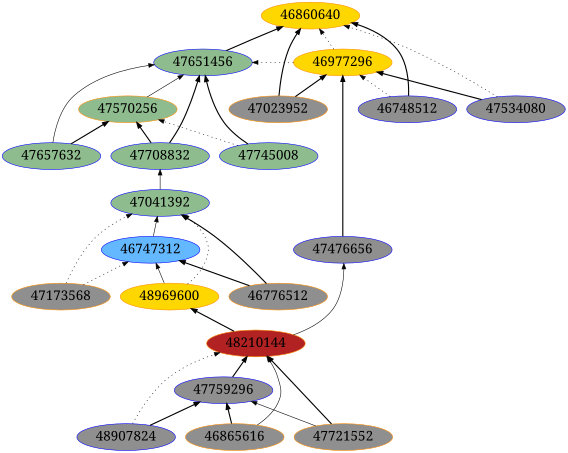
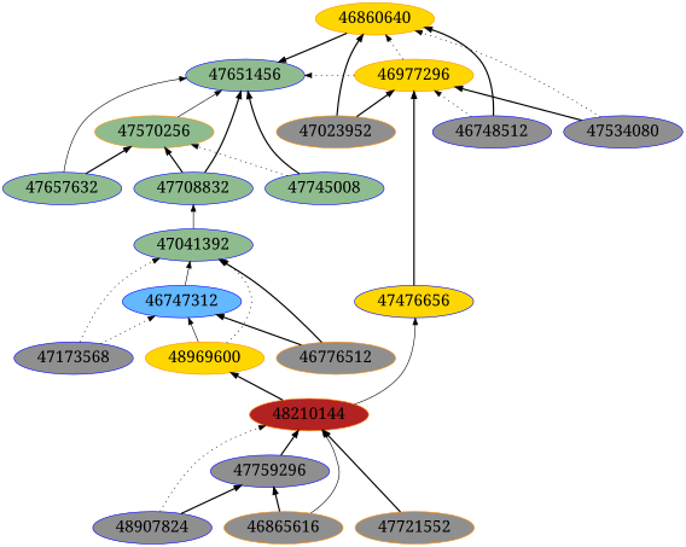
  digraph {
    fontname="Noto Serif"
    fontsize=24
    rankdir=BT
    node [color=blue fillcolor=grey56 fontname="Noto Serif" fontsize=24 shape=ellipse style=filled]
    edge [arrowhead=normal color=black constraint=true fontname="Noto Serif" style=bold]
    48210144 [color=darkorange fillcolor=firebrick]
    47759296
    48907824
    46865616 [color=darkorange]
    47721552 [color=darkorange]
    47041392 [fillcolor=darkseagreen]
    46747312 [fillcolor=steelblue1]
-   47173568 [color=darkorange]
+   47173568
    48969600 [color=darkorange fillcolor=gold]
    46776512 [color=darkorange]
    46860640 [color=darkorange fillcolor=gold]
    46977296 [color=darkorange fillcolor=gold]
    47023952 [color=darkorange]
-   47476656
+   47476656 [fillcolor=gold]
    46748512
    47534080
    n17 [fillcolor=darkseagreen label=47651456]
    47570256 [color=darkorange fillcolor=darkseagreen]
    47657632 [fillcolor=darkseagreen]
    47708832 [fillcolor=darkseagreen]
    47745008 [fillcolor=darkseagreen]
    subgraph sub_1 {
      subgraph sub_2 {
        48210144
        47759296
        48907824
        46865616
        47721552
      }
      subgraph sub_3 {
        47041392
        46747312
        47173568
        48969600
        46776512
      }
      subgraph sub_4 {
        46860640
        46977296
        47023952
        47476656
        46748512
        47534080
      }
    }
    subgraph sub_5 {
      n17
      47570256
      47657632
      47708832
      47745008
    }
    48210144 -> 48969600
    48210144 -> 47476656 [style=solid]
    47759296 -> 48210144
    48907824 -> 48210144 [style=dotted]
    48907824 -> 47759296
    46865616 -> 48210144 [style=solid]
    46865616 -> 47759296
    47721552 -> 48210144
-   47721552 -> 47759296 [style=solid]
    47041392 -> 47708832 [style=solid]
    46747312 -> 47041392 [style=solid]
    47173568 -> 47041392 [style=dotted]
    47173568 -> 46747312 [style=dotted]
    48969600 -> 47041392 [style=dotted]
    48969600 -> 46747312 [style=solid]
    46776512 -> 47041392
    46776512 -> 46747312
    46977296 -> 46860640 [style=dotted]
    46977296 -> n17 [constraint=false style=dotted]
    47023952 -> 46860640
    47023952 -> 46977296
    47476656 -> 46977296
    46748512 -> 46860640
    46748512 -> 46977296 [style=dotted]
    47534080 -> 46860640 [style=dotted]
    47534080 -> 46977296
-   n17 -> 46860640
+   46860640 -> n17
    47570256 -> n17 [style=solid]
    47657632 -> n17 [style=solid]
    47657632 -> 47570256
    47708832 -> n17
    47708832 -> 47570256
    47745008 -> n17
    47745008 -> 47570256 [style=dotted]
  }
